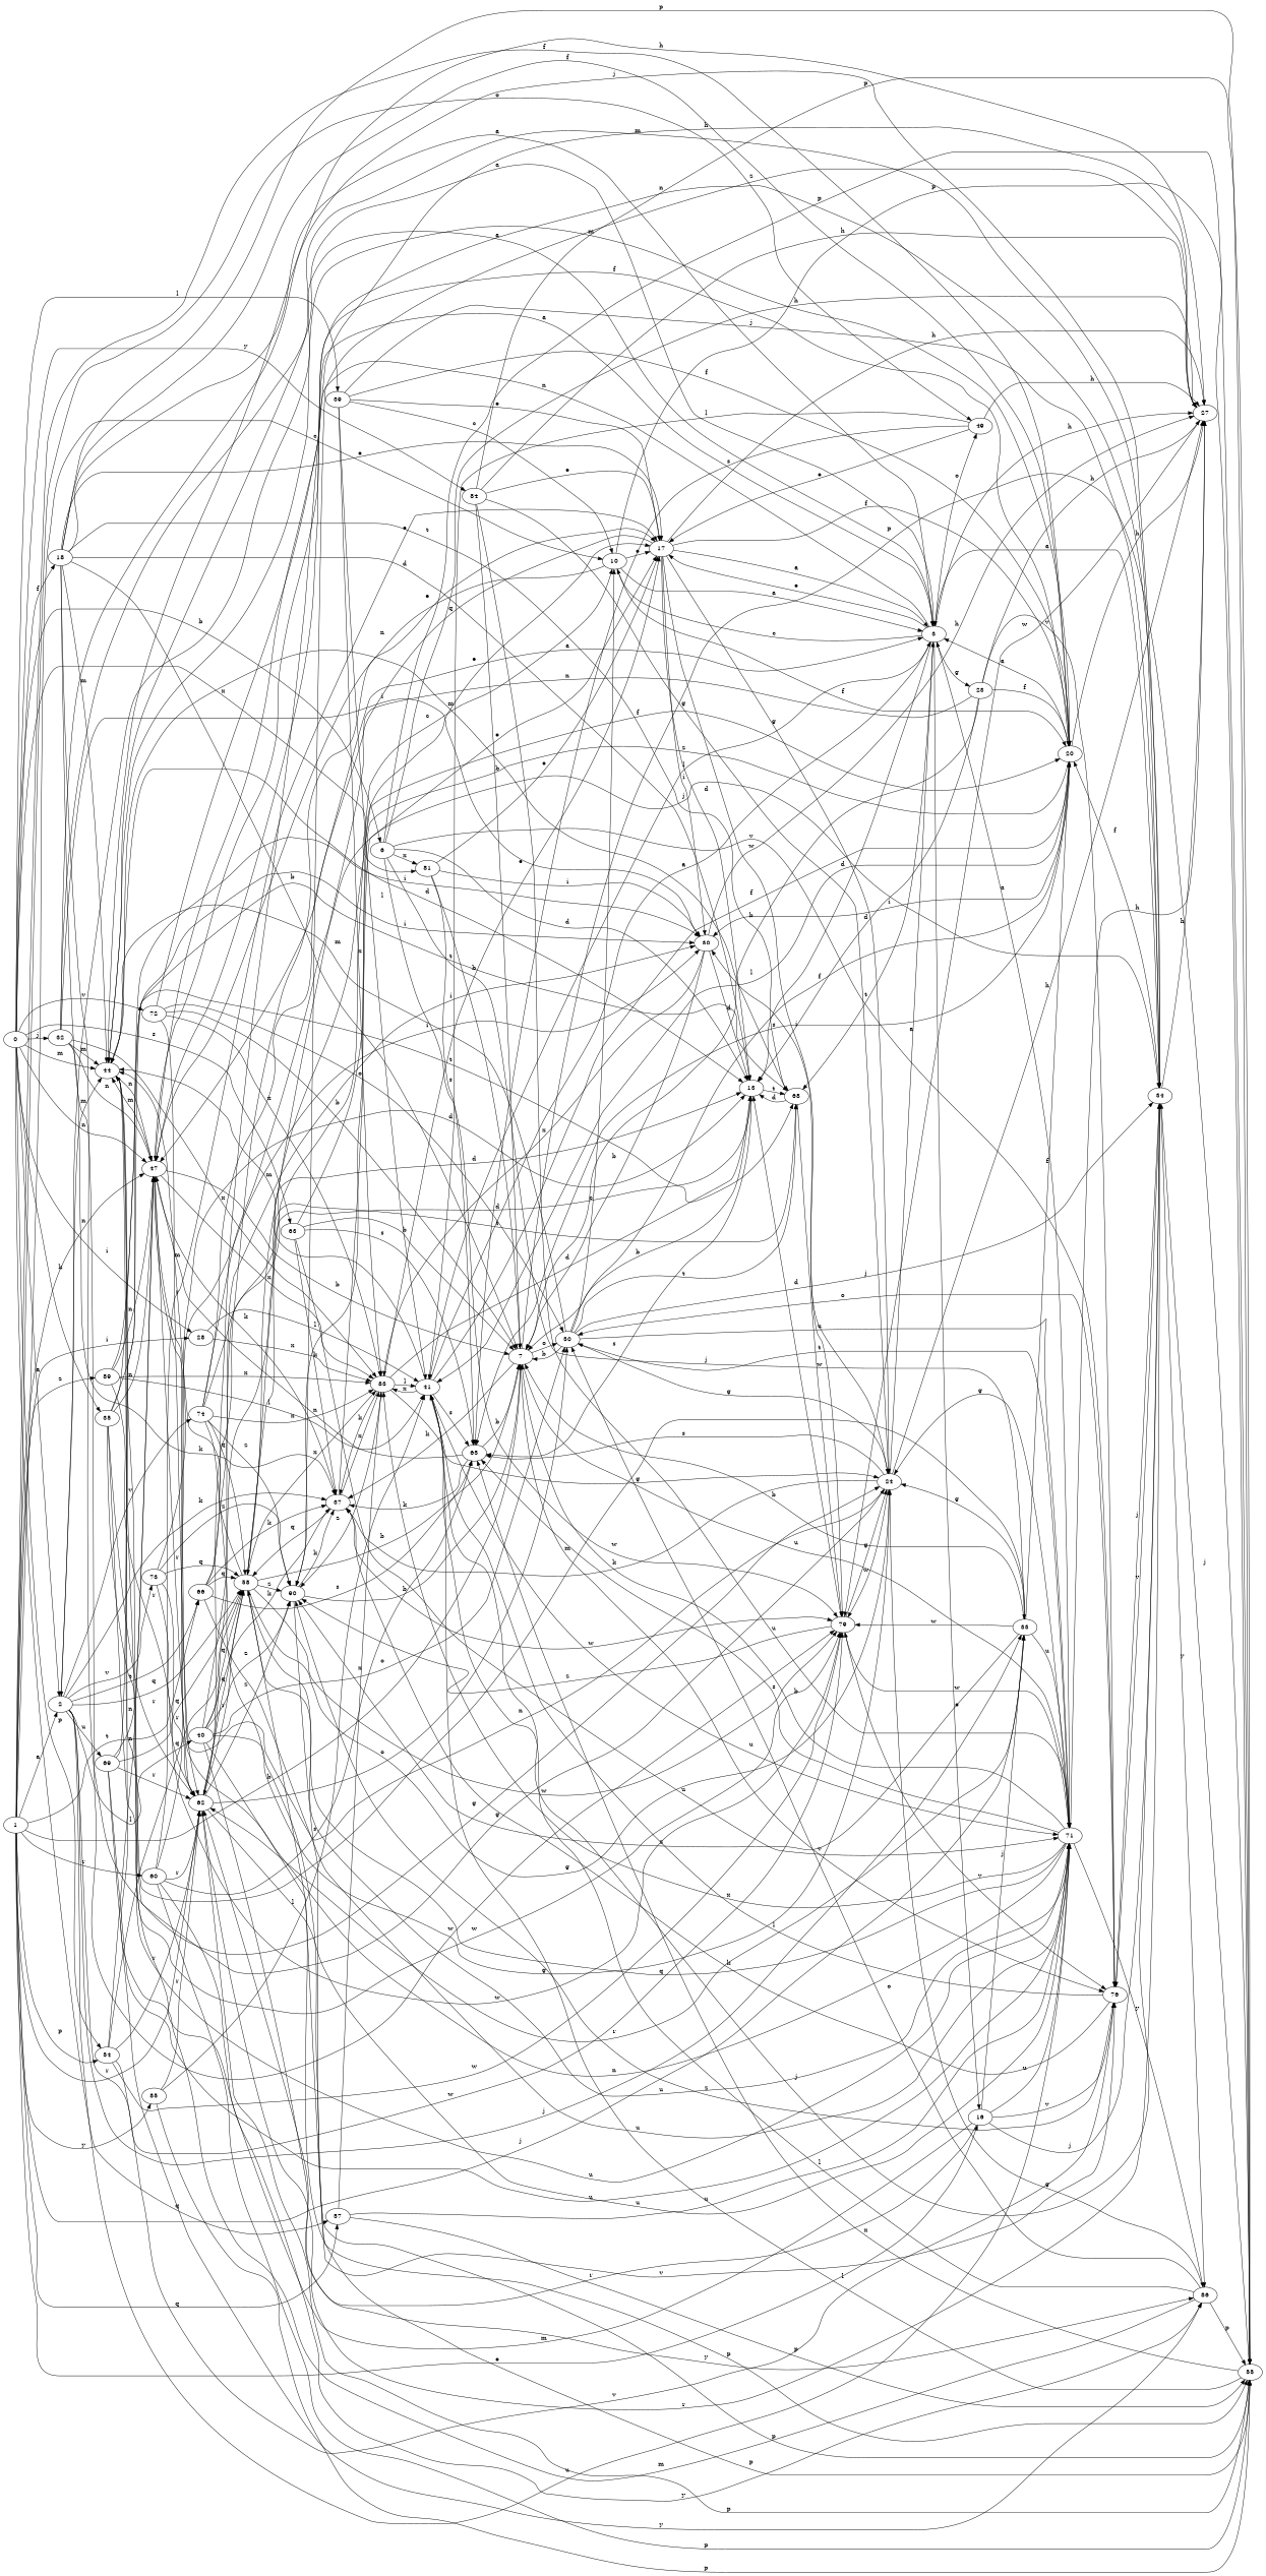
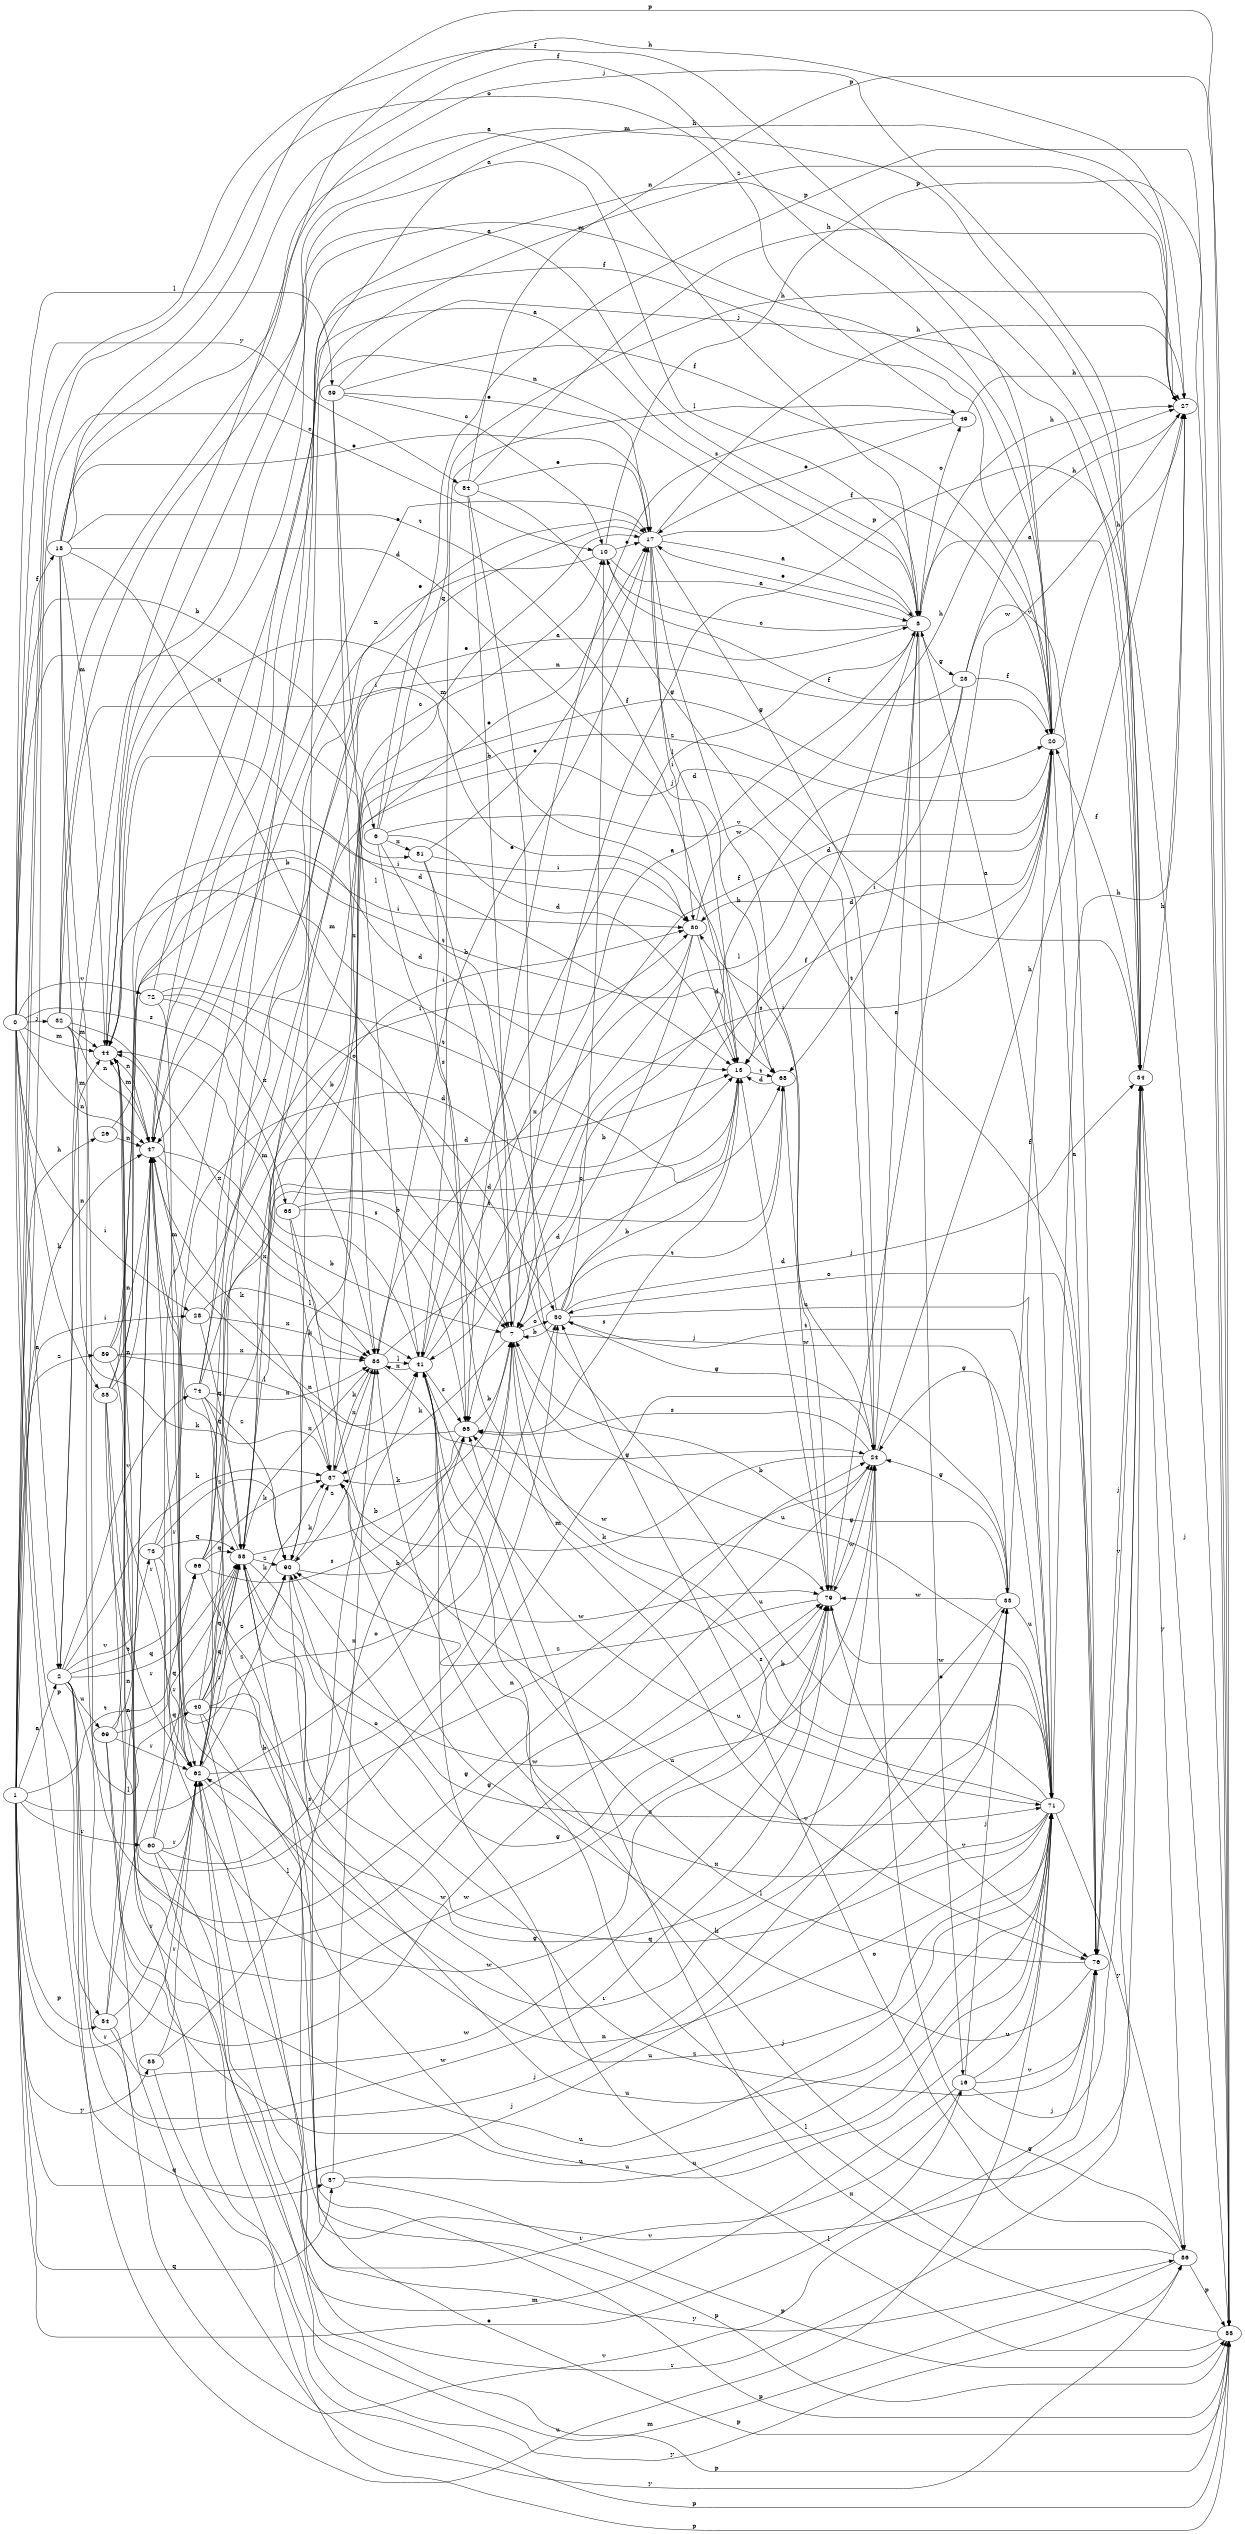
  strict digraph {
    rankdir=LR
    0
    2
    6
    18
    28
    32
    35
    39
    44
    47
    54
    57
    63
    72
    81
    84
    33
    66
    37
    40
    58
    69
    71
    73
    74
    79
    13
    27
    55
    76
    7
    20
    3
    17
    68
    24
    41
    83
    34
    30
    62
    10
    65
    50
    1
    16
+   26
    49
    60
    85
    89
    90
    86
    23
    0 -> 2 [label=a]
    0 -> 6 [label=b]
    0 -> 18 [label=f]
    0 -> 28 [label=i]
    0 -> 32 [label=j]
    0 -> 35 [label=k]
    0 -> 39 [label=l]
    0 -> 44 [label=m]
    0 -> 47 [label=n]
    0 -> 54 [label=p]
    0 -> 57 [label=q]
    0 -> 63 [label=s]
    0 -> 72 [label=v]
    0 -> 81 [label=x]
    0 -> 84 [label=y]
    2 -> 44 [label=m]
    2 -> 33 [label=j]
    2 -> 66 [label=t]
    2 -> 37 [label=k]
    2 -> 40 [label=l]
    2 -> 58 [label=q]
    2 -> 69 [label=u]
    2 -> 71 [label=u]
    2 -> 73 [label=v]
    2 -> 74 [label=v]
    2 -> 79 [label=w]
    6 -> 81 [label=x]
    6 -> 33 [label=j]
    6 -> 79 [label=w]
    6 -> 13 [label=d]
    6 -> 27 [label=h]
    6 -> 55 [label=p]
    6 -> 76 [label=v]
    18 -> 44 [label=m]
    18 -> 79 [label=w]
    18 -> 13 [label=d]
    18 -> 55 [label=p]
    18 -> 7 [label=b]
    18 -> 20 [label=f]
    18 -> 3 [label=a]
    18 -> 17 [label=e]
    18 -> 68 [label=t]
    18 -> 24 [label=g]
-   37 -> 58 [label=q]
+   28 -> 58 [label=q]
    28 -> 41 [label=l]
    28 -> 83 [label=x]
    32 -> 44 [label=m]
    32 -> 47 [label=n]
    32 -> 37 [label=k]
    32 -> 3 [label=a]
    32 -> 83 [label=x]
    32 -> 34 [label=j]
    32 -> 30 [label=i]
    35 -> 47 [label=n]
    35 -> 71 [label=u]
    35 -> 79 [label=w]
    35 -> 68 [label=t]
    35 -> 30 [label=i]
    35 -> 62 [label=r]
    39 -> 20 [label=f]
    39 -> 17 [label=e]
    39 -> 41 [label=l]
    39 -> 83 [label=x]
    39 -> 34 [label=j]
    39 -> 10 [label=c]
    44 -> 47 [label=n]
    44 -> 13 [label=d]
    44 -> 27 [label=h]
    44 -> 24 [label=g]
    47 -> 44 [label=m]
    47 -> 37 [label=k]
    47 -> 7 [label=b]
    47 -> 3 [label=a]
    47 -> 83 [label=x]
    47 -> 62 [label=r]
    54 -> 47 [label=n]
    54 -> 58 [label=q]
    54 -> 79 [label=w]
    54 -> 76 [label=v]
    54 -> 62 [label=r]
    57 -> 71 [label=u]
    57 -> 55 [label=p]
    57 -> 83 [label=x]
    63 -> 37 [label=k]
    63 -> 71 [label=u]
    63 -> 7 [label=b]
    63 -> 17 [label=e]
    63 -> 65 [label=s]
    72 -> 7 [label=b]
    72 -> 20 [label=f]
    72 -> 83 [label=x]
    72 -> 62 [label=r]
    72 -> 50 [label=o]
    81 -> 7 [label=b]
    81 -> 17 [label=e]
    81 -> 30 [label=i]
    81 -> 65 [label=s]
    84 -> 71 [label=u]
    84 -> 27 [label=h]
    84 -> 55 [label=p]
    84 -> 7 [label=b]
    84 -> 17 [label=e]
    84 -> 24 [label=g]
    33 -> 44 [label=m]
    33 -> 71 [label=u]
    33 -> 79 [label=w]
    33 -> 7 [label=b]
    33 -> 20 [label=f]
    33 -> 24 [label=g]
    33 -> 62 [label=r]
    33 -> 90 [label=z]
    66 -> 37 [label=k]
    66 -> 58 [label=q]
    66 -> 71 [label=u]
    66 -> 27 [label=h]
    66 -> 30 [label=i]
    66 -> 65 [label=s]
    37 -> 79 [label=w]
    37 -> 17 [label=e]
    37 -> 83 [label=x]
    40 -> 37 [label=k]
    40 -> 58 [label=q]
    40 -> 76 [label=v]
    40 -> 20 [label=f]
    40 -> 24 [label=g]
    40 -> 50 [label=o]
    40 -> 90 [label=z]
    40 -> 86 [label=y]
    58 -> 44 [label=m]
    58 -> 71 [label=u]
    58 -> 79 [label=w]
    58 -> 13 [label=d]
    58 -> 55 [label=p]
    58 -> 7 [label=b]
    58 -> 24 [label=g]
    58 -> 83 [label=x]
    58 -> 62 [label=r]
    58 -> 10 [label=c]
    58 -> 90 [label=z]
    69 -> 47 [label=n]
    69 -> 58 [label=q]
    69 -> 71 [label=u]
    69 -> 30 [label=i]
    69 -> 62 [label=r]
    69 -> 86 [label=y]
    71 -> 47 [label=n]
    71 -> 58 [label=q]
    71 -> 79 [label=w]
    71 -> 27 [label=h]
    71 -> 7 [label=b]
    71 -> 3 [label=a]
    71 -> 24 [label=g]
    71 -> 83 [label=x]
    71 -> 65 [label=s]
    71 -> 50 [label=t]
    71 -> 86 [label=y]
    73 -> 58 [label=q]
    73 -> 79 [label=w]
    73 -> 13 [label=d]
    73 -> 62 [label=r]
    73 -> 90 [label=z]
    74 -> 58 [label=q]
    74 -> 13 [label=d]
    74 -> 55 [label=p]
    74 -> 3 [label=a]
    74 -> 83 [label=x]
    74 -> 34 [label=j]
    74 -> 90 [label=z]
    79 -> 13 [label=d]
    79 -> 76 [label=v]
    79 -> 24 [label=g]
    79 -> 90 [label=z]
    13 -> 7 [label=b]
    13 -> 68 [label=t]
    13 -> 65 [label=s]
    27 -> 79 [label=w]
    27 -> 90 [label=z]
    55 -> 41 [label=l]
    55 -> 34 [label=j]
    55 -> 65 [label=x]
    76 -> 37 [label=k]
    76 -> 41 [label=l]
    76 -> 34 [label=j]
    76 -> 50 [label=o]
    76 -> 90 [label=z]
    7 -> 37 [label=k]
    7 -> 71 [label=u]
    7 -> 55 [label=p]
    7 -> 76 [label=v]
    7 -> 50 [label=o]
    20 -> 44 [label=m]
    20 -> 27 [label=h]
-   20 -> 3 [label=a]
+   20 -> 76 [label=a]
    20 -> 41 [label=l]
    20 -> 30 [label=i]
    20 -> 65 [label=s]
    20 -> 90 [label=z]
    3 -> 2 [label=a]
    3 -> 47 [label=n]
    3 -> 13 [label=d]
    3 -> 27 [label=h]
    3 -> 17 [label=e]
    3 -> 68 [label=t]
    3 -> 41 [label=l]
    3 -> 10 [label=c]
    3 -> 16 [label=e]
    3 -> 49 [label=o]
    3 -> 23 [label=g]
    17 -> 58 [label=q]
    17 -> 79 [label=w]
    17 -> 13 [label=d]
    17 -> 27 [label=h]
    17 -> 20 [label=f]
    17 -> 3 [label=a]
    17 -> 24 [label=g]
    17 -> 30 [label=i]
    68 -> 44 [label=m]
    68 -> 79 [label=w]
    68 -> 13 [label=d]
    24 -> 47 [label=n]
    24 -> 37 [label=k]
    24 -> 79 [label=w]
    24 -> 27 [label=h]
    24 -> 3 [label=a]
    24 -> 30 [label=i]
    24 -> 65 [label=s]
    41 -> 44 [label=m]
    41 -> 71 [label=u]
    41 -> 20 [label=f]
    41 -> 3 [label=a]
    41 -> 83 [label=x]
    41 -> 34 [label=j]
    41 -> 65 [label=s]
    83 -> 37 [label=k]
    83 -> 13 [label=d]
    83 -> 17 [label=e]
    83 -> 24 [label=g]
    83 -> 41 [label=l]
    83 -> 90 [label=z]
    34 -> 44 [label=m]
    34 -> 47 [label=n]
    34 -> 27 [label=h]
    34 -> 76 [label=v]
    34 -> 20 [label=f]
    34 -> 3 [label=a]
    34 -> 62 [label=r]
    34 -> 86 [label=y]
    30 -> 13 [label=d]
    30 -> 27 [label=h]
    30 -> 7 [label=b]
    30 -> 83 [label=x]
    62 -> 58 [label=q]
    62 -> 71 [label=u]
    62 -> 55 [label=p]
    62 -> 17 [label=e]
    62 -> 68 [label=t]
    62 -> 50 [label=o]
    62 -> 90 [label=z]
    10 -> 47 [label=n]
    10 -> 55 [label=p]
    10 -> 20 [label=f]
    10 -> 3 [label=a]
    10 -> 17 [label=e]
    65 -> 47 [label=n]
    65 -> 37 [label=k]
    65 -> 7 [label=b]
    50 -> 44 [label=m]
    50 -> 71 [label=u]
    50 -> 7 [label=b]
    50 -> 20 [label=f]
    50 -> 68 [label=t]
    50 -> 24 [label=g]
    50 -> 34 [label=j]
    50 -> 10 [label=c]
    1 -> 2 [label=a]
    1 -> 28 [label=i]
    1 -> 47 [label=n]
    1 -> 54 [label=p]
    1 -> 57 [label=q]
    1 -> 33 [label=j]
    1 -> 66 [label=t]
    1 -> 7 [label=b]
    1 -> 20 [label=f]
    1 -> 62 [label=r]
    1 -> 10 [label=c]
    1 -> 16 [label=e]
+   1 -> 26 [label=h]
    1 -> 49 [label=o]
    1 -> 60 [label=r]
    1 -> 85 [label=y]
    1 -> 89 [label=z]
    16 -> 44 [label=m]
    16 -> 33 [label=j]
    16 -> 71 [label=u]
    16 -> 76 [label=v]
    16 -> 34 [label=j]
    16 -> 62 [label=r]
+   26 -> 47 [label=n]
+   26 -> 13 [label=d]
    49 -> 27 [label=h]
    49 -> 17 [label=e]
    49 -> 41 [label=l]
    49 -> 65 [label=s]
    60 -> 55 [label=p]
    60 -> 17 [label=e]
    60 -> 30 [label=i]
    60 -> 62 [label=r]
    60 -> 65 [label=s]
    60 -> 86 [label=y]
    85 -> 55 [label=p]
    85 -> 41 [label=l]
    85 -> 62 [label=r]
    89 -> 47 [label=n]
    89 -> 68 [label=t]
    89 -> 41 [label=l]
    89 -> 83 [label=x]
    89 -> 62 [label=r]
    90 -> 37 [label=k]
    90 -> 55 [label=p]
    90 -> 7 [label=b]
    86 -> 44 [label=m]
    86 -> 55 [label=p]
    86 -> 24 [label=g]
    86 -> 41 [label=l]
    86 -> 50 [label=o]
    23 -> 47 [label=n]
    23 -> 13 [label=d]
    23 -> 27 [label=h]
    23 -> 76 [label=v]
    23 -> 7 [label=b]
    23 -> 20 [label=f]
  }
